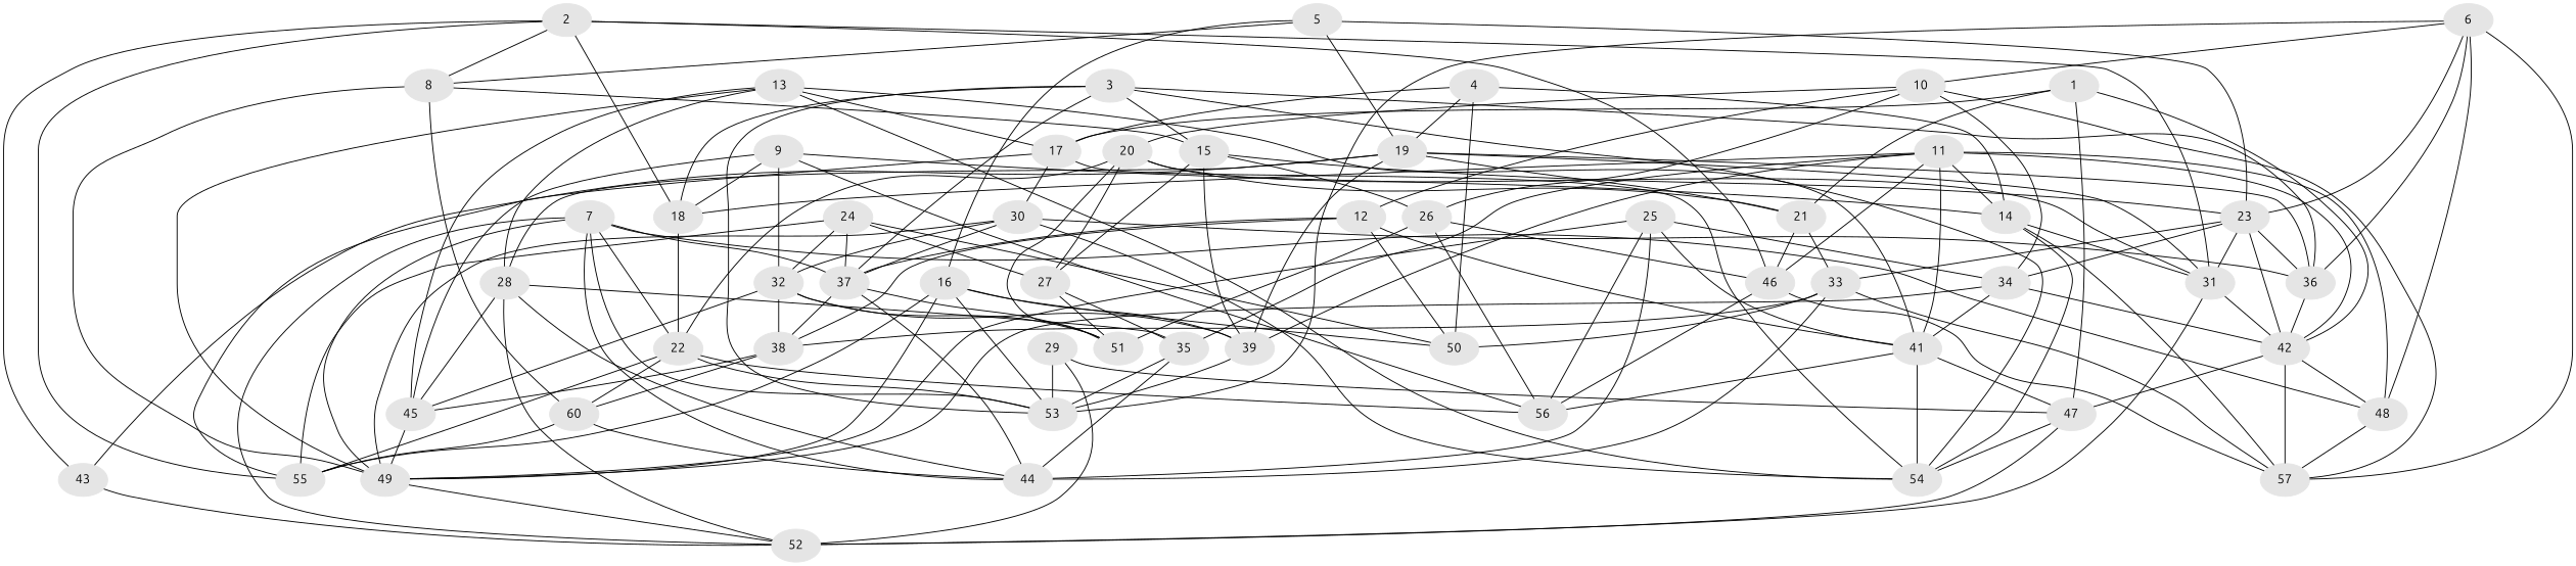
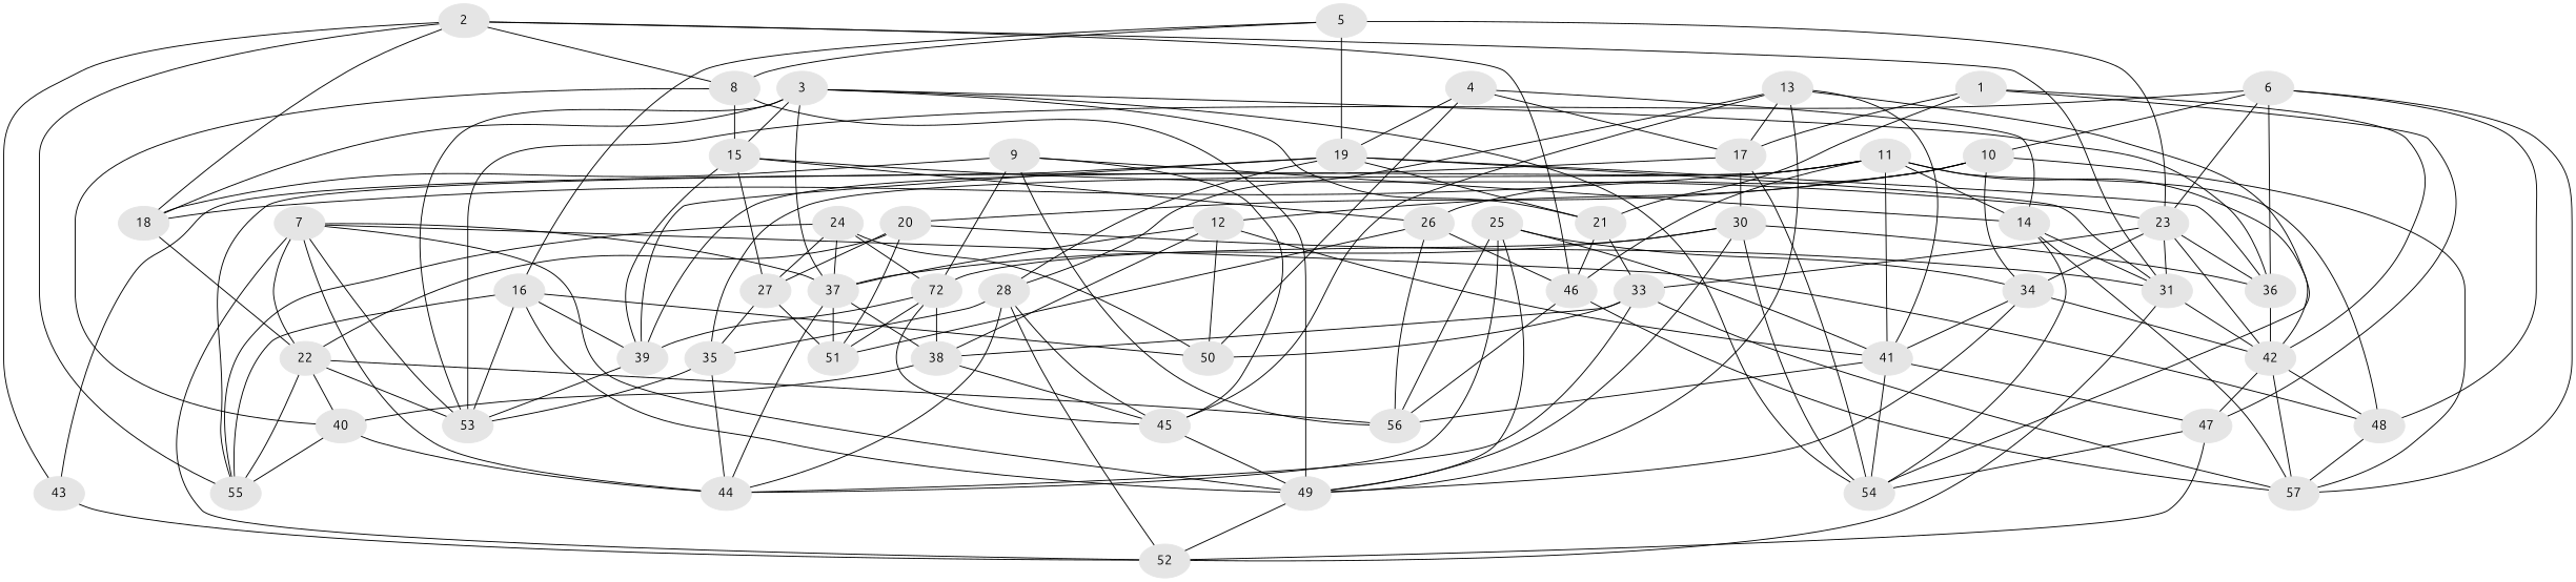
  graph {
    fontname=Ubuntu
    node [color=gray90 fontname=Ubuntu style=filled]
    edge [fontname=Ubuntu weight=1.0]
    1
    17
    21
    42
    47
    55
    54
    30
    46
    33
    48
    57
    52
    2
    8
    18
    31
    43
    15
    49
-   40 [label=60]
+   40
    22
    56
    3
    36
    37
    53
    23
    26
    39
    27
    44
    38
    51
    4
    14
    19
    50
    28
    5
    16
    34
    6
    10
    12
    20
    7
    9
-   32
+   32 [label=72]
    45
    41
    11
    35
    13
    24
    25
-   29
    1 -- 17
    1 -- 21
    1 -- 42
    1 -- 47
    17 -- 55
    17 -- 54
    17 -- 30
    21 -- 46
    21 -- 33 [weight=2.0]
    42 -- 47
    42 -- 48
    42 -- 57
    47 -- 54
    47 -- 52
    30 -- 54
    30 -- 49
    30 -- 36
    30 -- 37
    30 -- 32
    46 -- 57
    46 -- 56
    33 -- 57
    33 -- 44
    33 -- 38
    33 -- 50 [weight=2.0]
    48 -- 57
    2 -- 55
    2 -- 46
    2 -- 8
    2 -- 18
    2 -- 31
    2 -- 43
    8 -- 15
    8 -- 49 [weight=2.0]
    8 -- 40
    18 -- 22
    31 -- 42
    31 -- 52 [weight=2.0]
    43 -- 52 [weight=2.0]
    15 -- 23
    15 -- 26 [weight=2.0]
    15 -- 39
    15 -- 27 [weight=2.0]
    49 -- 52
    40 -- 55
    40 -- 44
    22 -- 55
    22 -- 40 [weight=2.0]
    22 -- 56
    22 -- 53
    3 -- 54
    3 -- 18
    3 -- 15
    3 -- 36
    3 -- 37
    3 -- 53
    36 -- 42
    37 -- 44
    37 -- 38
    37 -- 51
    23 -- 42
    23 -- 33
    23 -- 31
    23 -- 36
    23 -- 34
    26 -- 46
    26 -- 56
    26 -- 51
    39 -- 53
    27 -- 51 [weight=2.0]
    27 -- 35
    38 -- 40
    38 -- 45
    4 -- 17
    4 -- 14
    4 -- 19
    4 -- 50
    14 -- 54
    14 -- 57
    14 -- 31
    19 -- 21
    19 -- 31
    19 -- 43
    19 -- 36
    19 -- 39
    19 -- 28
    28 -- 52
    28 -- 44
    28 -- 45
    28 -- 35
    5 -- 8
    5 -- 23
    5 -- 19 [weight=2.0]
    5 -- 16
    16 -- 55
    16 -- 49
    16 -- 53
    16 -- 39
    16 -- 50
    34 -- 42
    34 -- 49
    34 -- 41
    6 -- 48
    6 -- 57
    6 -- 36
    6 -- 53
    6 -- 23
    6 -- 10
    10 -- 57
    10 -- 26
    10 -- 34
    10 -- 12
    10 -- 20
    12 -- 37
    12 -- 38
    12 -- 50
    12 -- 41
-   20 -- 21
+   3 -- 21
    20 -- 31
    20 -- 22
    20 -- 27
    20 -- 51
    7 -- 48
    7 -- 52
    7 -- 49
    7 -- 22
    7 -- 37
    7 -- 53
    7 -- 44 [weight=2.0]
    9 -- 18
    9 -- 56
    9 -- 14
    9 -- 32 [weight=2.0]
    9 -- 45
    32 -- 39
    32 -- 38
    32 -- 51
    32 -- 45
    45 -- 49
    41 -- 47
    41 -- 54
    41 -- 56
    11 -- 42
    11 -- 46
    11 -- 48 [weight=2.0]
    11 -- 18 [weight=2.0]
    11 -- 39
    11 -- 14
    11 -- 41
    11 -- 35
    35 -- 53
    35 -- 44 [weight=2.0]
    13 -- 17
    13 -- 54
    13 -- 49
    13 -- 28
    13 -- 45
    13 -- 41
    24 -- 55
    24 -- 37
    24 -- 27 [weight=2.0]
    24 -- 50
    24 -- 32
    25 -- 49
    25 -- 56
    25 -- 44 [weight=2.0]
    25 -- 34
    25 -- 41
-   29 -- 47
-   29 -- 52 [weight=2.0]
-   29 -- 53
  }
